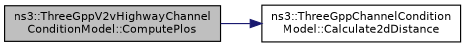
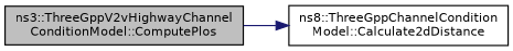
  digraph {
    rankdir=LR
    node [color=black fontname=Helvetica fontsize=10 shape=record style=filled]
    n1 [fillcolor=grey75 fontcolor=black height=0.2 label="ns3::ThreeGppV2vHighwayChannel\lConditionModel::ComputePlos" width=0.4]
-   n2 [fillcolor=white height=0.2 label="ns3::ThreeGppChannelCondition\lModel::Calculate2dDistance" width=0.4]
+   n2 [fillcolor=white height=0.2 label="ns8::ThreeGppChannelCondition\lModel::Calculate2dDistance" width=0.4]
    n1 -> n2 [color=midnightblue fontname=Helvetica fontsize=10 labelfontname=Helvetica labelfontsize=10 style=solid]
  }
